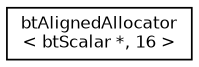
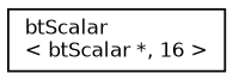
  digraph {
    rankdir=LR
-   n1 [color=black fillcolor=white fontname=Helvetica fontsize=10 height=0.2 label="btAlignedAllocator\l\< btScalar *, 16 \>" shape=record style=filled width=0.4]
+   n1 [color=black fillcolor=white fontname=Helvetica fontsize=10 height=0.2 label="btScalar\l\< btScalar *, 16 \>" shape=record style=filled width=0.4]
  }
